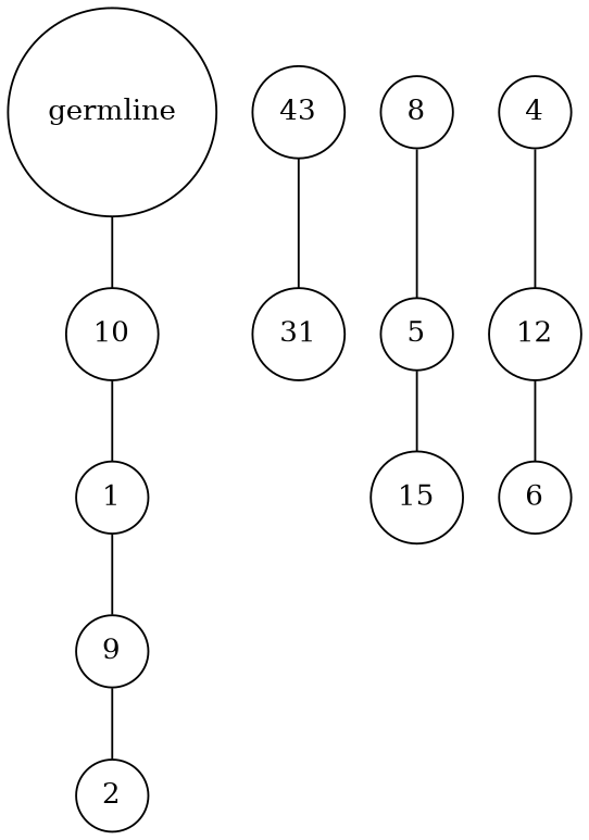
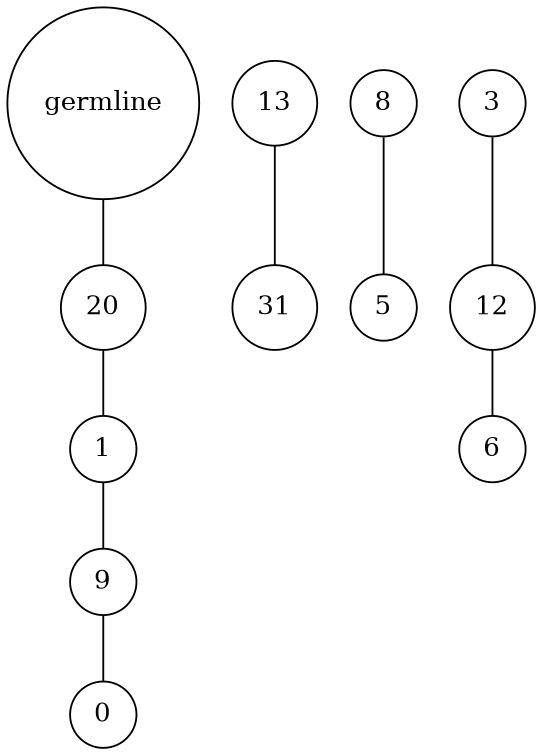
  graph {
    rankdir=UD
    splines=line
    node [shape=circle]
    n1 [label=germline]
-   n2 [label=10]
+   n2 [label=20]
    n3 [label=1]
    n4 [label=9]
-   n5 [label=43]
+   n5 [label=13]
    n6 [label=31]
-   n7 [label=2]
+   n7 [label=0]
    n8 [label=8]
    n9 [label=5]
-   n10 [label=15]
-   n11 [label=4]
+   n11 [label=3]
    n12 [label=12]
    n13 [label=6]
    n1 -- n2
    n2 -- n3
    n3 -- n4
    n4 -- n7
    n5 -- n6
    n8 -- n9
-   n9 -- n10
    n11 -- n12
    n12 -- n13
  }
